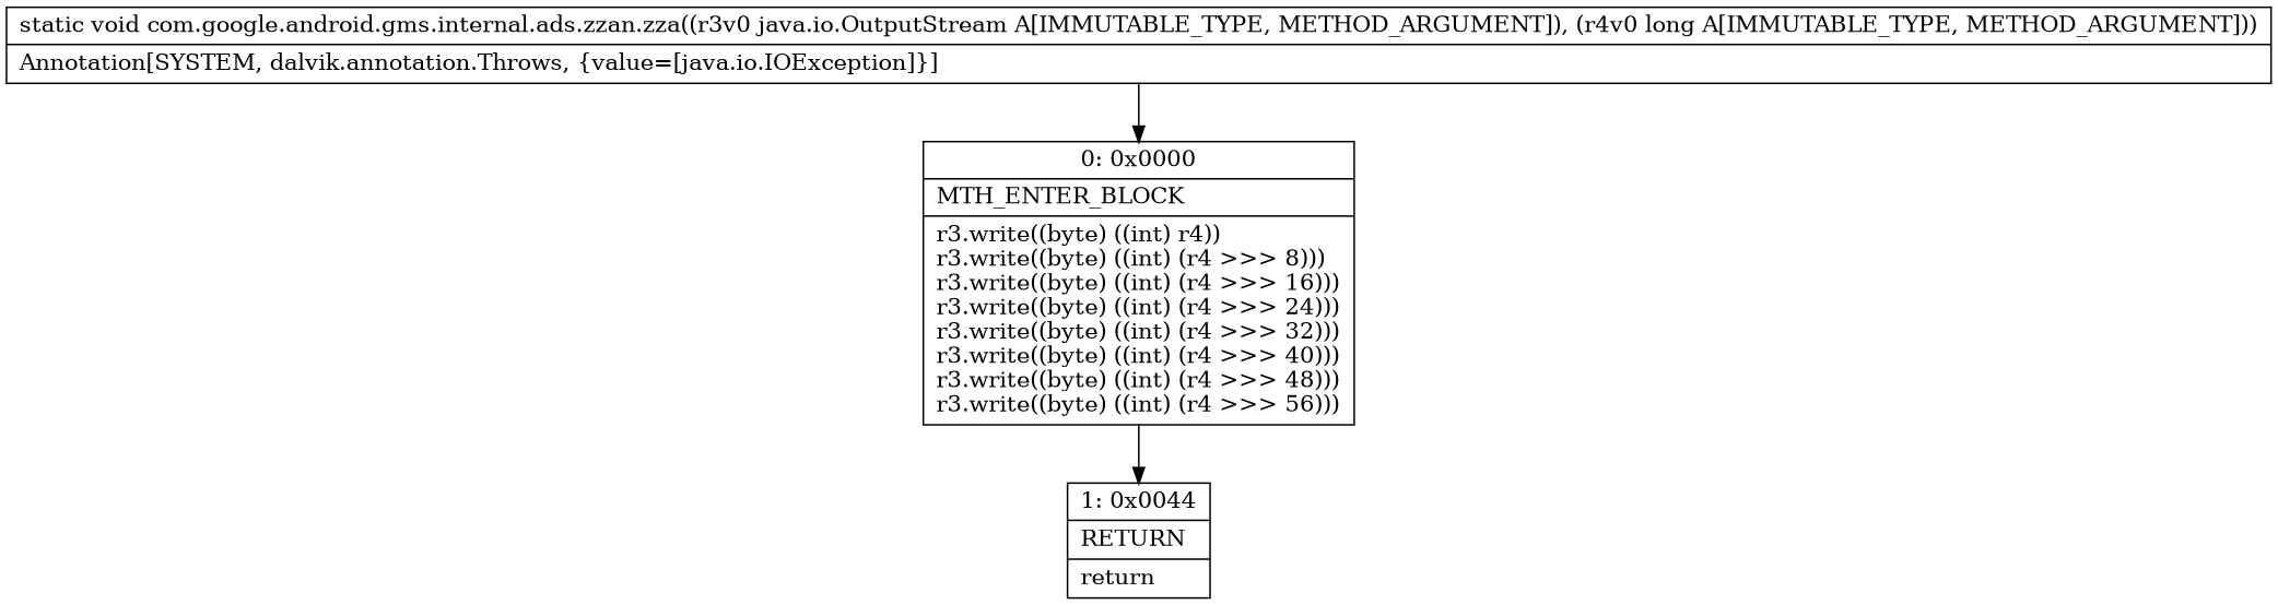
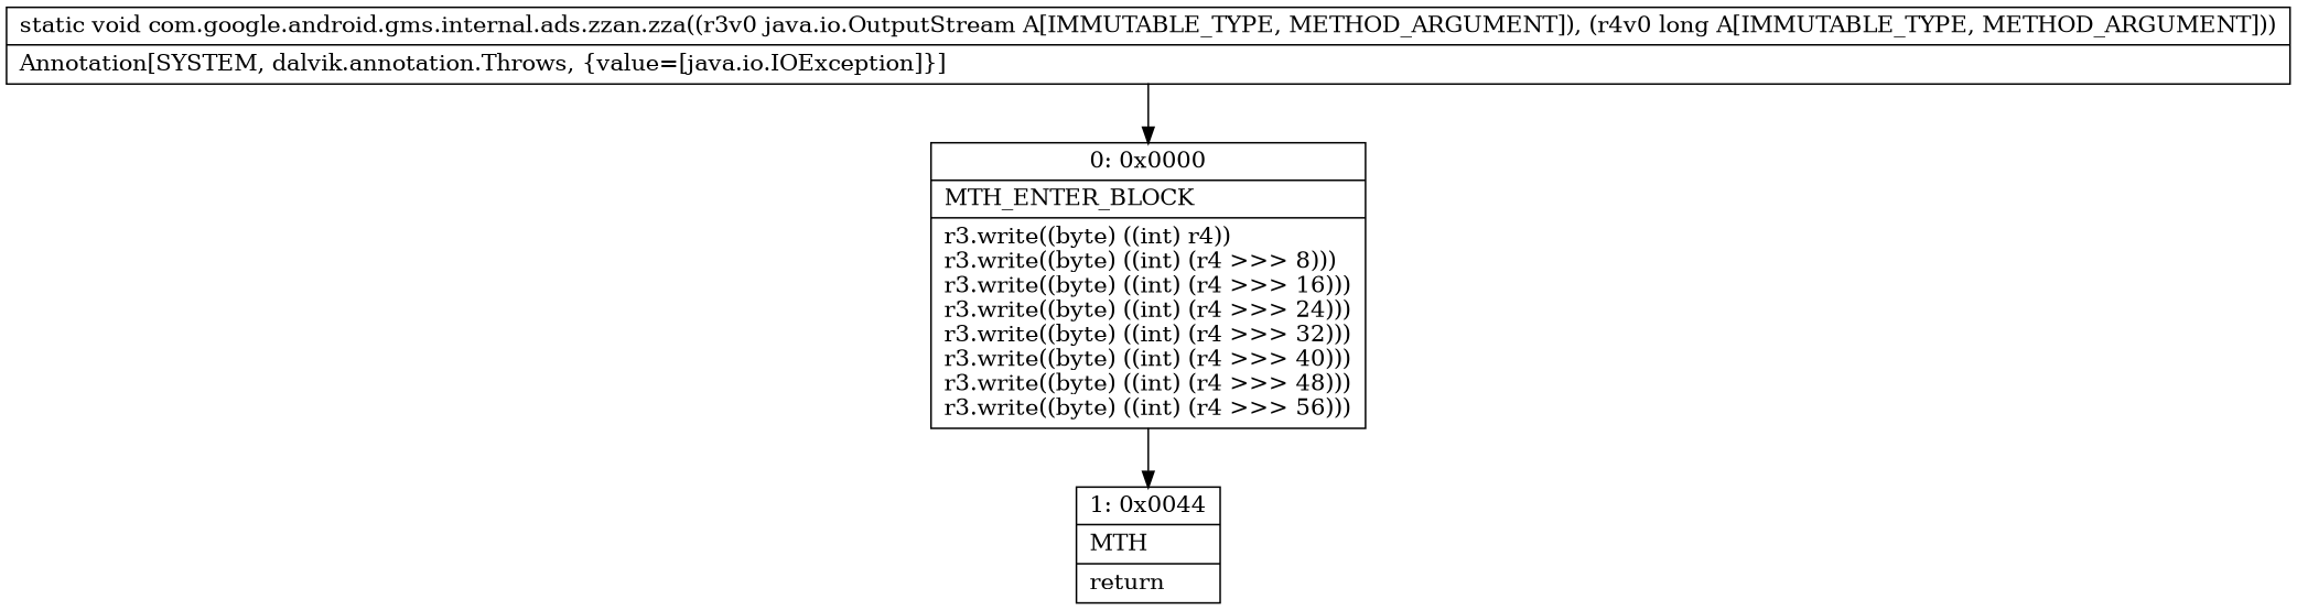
  digraph {
    node [shape=record]
    n1 [label="{0\:\ 0x0000|MTH_ENTER_BLOCK\l|r3.write((byte) ((int) r4))\lr3.write((byte) ((int) (r4 \>\>\> 8)))\lr3.write((byte) ((int) (r4 \>\>\> 16)))\lr3.write((byte) ((int) (r4 \>\>\> 24)))\lr3.write((byte) ((int) (r4 \>\>\> 32)))\lr3.write((byte) ((int) (r4 \>\>\> 40)))\lr3.write((byte) ((int) (r4 \>\>\> 48)))\lr3.write((byte) ((int) (r4 \>\>\> 56)))\l}"]
-   n2 [label="{1\:\ 0x0044|RETURN\l|return\l}"]
+   n2 [label="{1\:\ 0x0044|MTH\l|return\l}"]
    n3 [label="{static void com.google.android.gms.internal.ads.zzan.zza((r3v0 java.io.OutputStream A[IMMUTABLE_TYPE, METHOD_ARGUMENT]), (r4v0 long A[IMMUTABLE_TYPE, METHOD_ARGUMENT]))  | Annotation[SYSTEM, dalvik.annotation.Throws, \{value=[java.io.IOException]\}]\l}"]
    n1 -> n2
    n3 -> n1
  }
